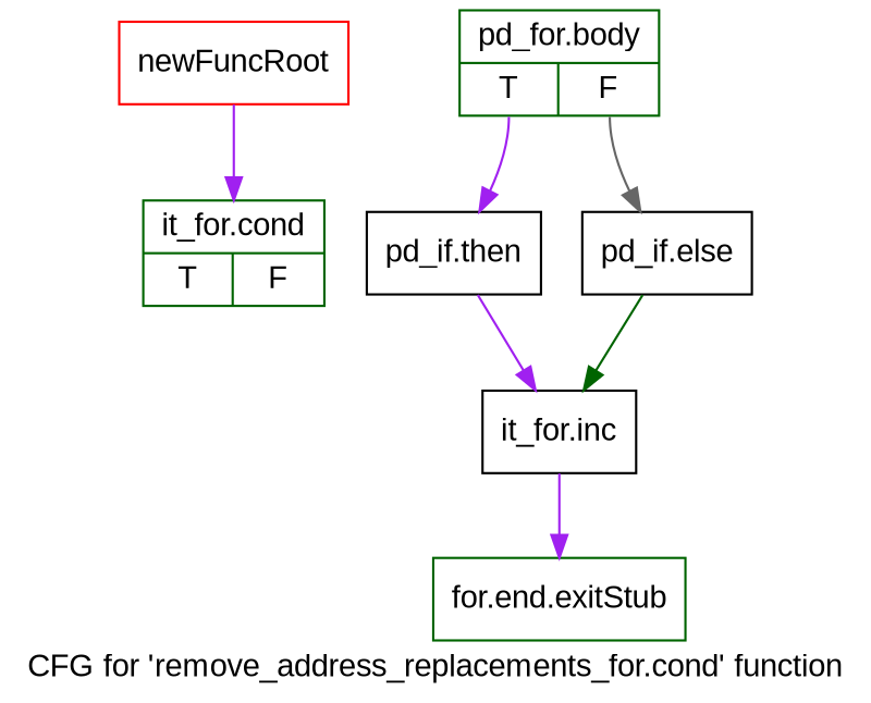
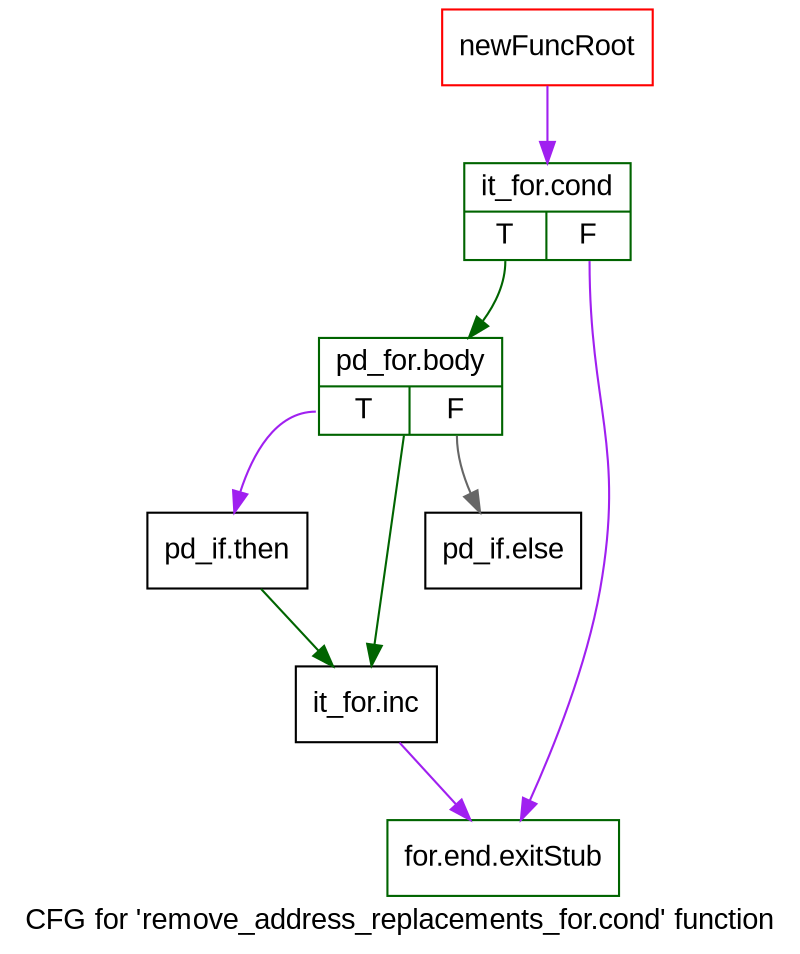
  digraph {
    fontname="Liberation Sans"
    label="CFG for 'remove_address_replacements_for.cond' function"
    node [color=darkgreen fontname="Liberation Sans" shape=record]
    edge [color=purple fontname="Liberation Sans"]
    n1 [color=red label="{newFuncRoot}"]
    n2 [label="{it_for.cond|{<s0>T|<s1>F}}"]
    n3 [label="{for.end.exitStub}"]
    n4 [label="{pd_for.body|{<s0>T|<s1>F}}"]
    n5 [color=black label="{pd_if.then}"]
    n6 [color=black label="{pd_if.else}"]
    n7 [color=black label="{it_for.inc}"]
    n1 -> n2
+   n2 -> n3 [tailport=s1]
+   n2 -> n4 [color=darkgreen tailport=s0]
    n4 -> n5 [tailport=s0]
    n4 -> n6 [color=gray40 tailport=s1]
-   n5 -> n7
-   n6 -> n7 [color=darkgreen]
+   n5 -> n7 [color=darkgreen]
+   n4 -> n7 [color=darkgreen]
    n7 -> n3
  }
